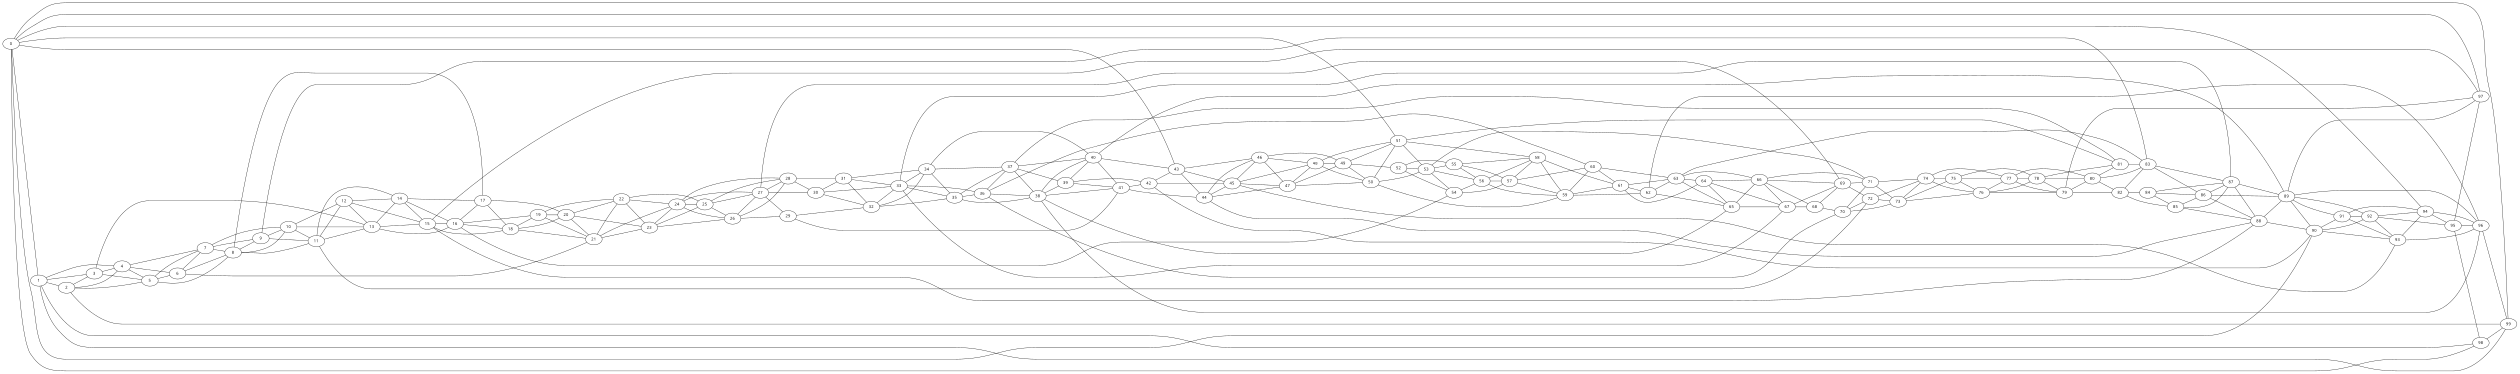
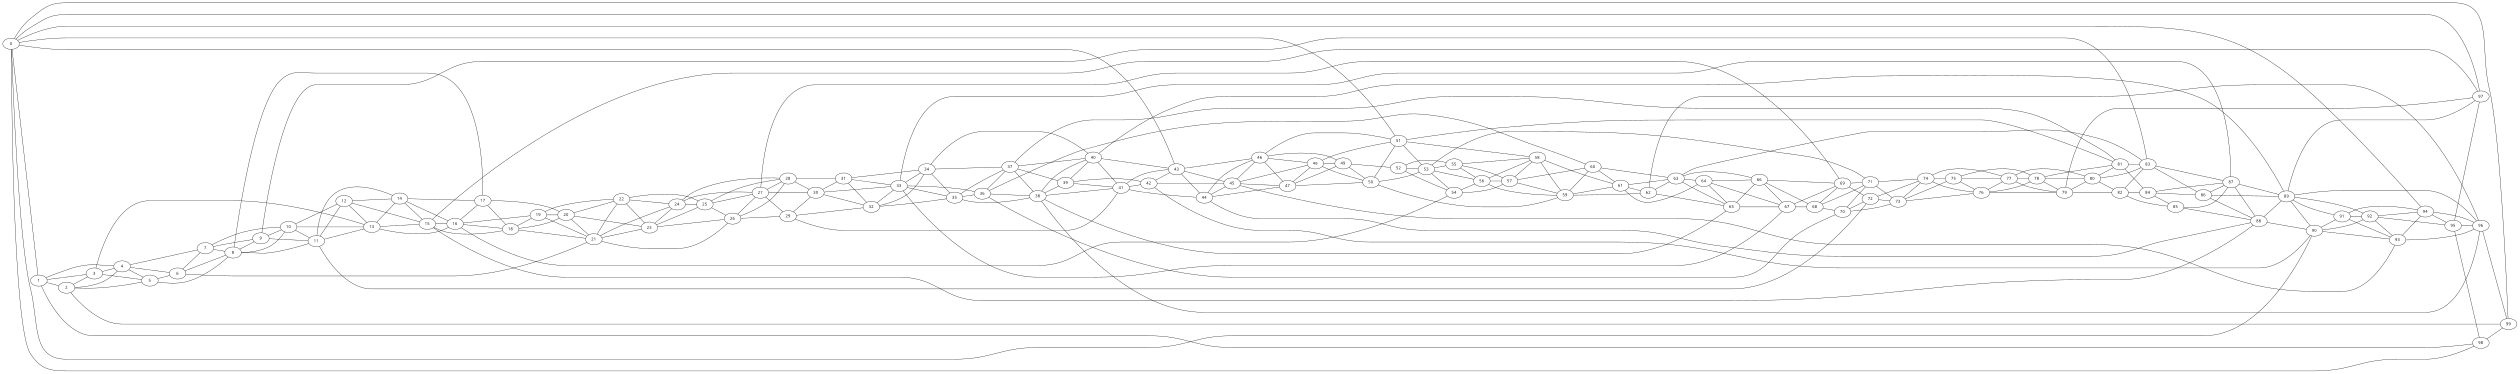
  strict graph {
    fontname="Open Sans"
    rankdir=LR
    node [fontname="Open Sans"]
    edge [fontname="Open Sans" is_available=True prob=1.0]
    0
    1
    43
    51
    90
    94
    97
    98
    99
    2
    3
    4
    44
    45
    46
    81
    53
    58
    93
    91
    92
    96
    95
    5
    13
    6
    7
    8
    14
    15
    16
    21
    9
    10
    11
    17
    22
    23
    24
    83
    12
    72
    18
    20
    87
    86
    73
    74
    88
    19
    54
    89
    56
    57
    25
    26
    27
    28
    29
    30
    69
    31
    32
    41
    33
    71
    34
    35
    42
    36
    67
    37
    40
    38
    60
    70
    68
    39
    65
    61
    63
    84
    66
    47
    48
    49
    50
    52
    59
    55
    62
    64
    75
    76
    77
    78
    79
    80
    82
    85
    0 -- 1 [prob=0.574174540685]
    0 -- 43 [prob=0.300126393452]
    0 -- 51 [prob=0.872060050224]
    0 -- 90 [prob=0.913113649447]
    0 -- 94 [prob=0.0406246232954]
    0 -- 97 [prob=0.808197519252]
    0 -- 98 [prob=0.342718159633]
    0 -- 99
    1 -- 98 [prob=0.902454196519]
-   1 -- 99
    1 -- 2 [prob=0.774312530823]
    1 -- 3 [prob=0.908465652375]
    1 -- 4
    43 -- 44 [prob=0.376175380962]
    43 -- 45 [prob=0.0285418550783]
    43 -- 46 [prob=0.187666027078]
    51 -- 81 [prob=0.873873292842]
    51 -- 53 [prob=0.523127842723]
    51 -- 58
    90 -- 93
    90 -- 91
    90 -- 92 [prob=0.391627984966]
    94 -- 96
    94 -- 95 [prob=0.481168238998]
    98 -- 99 [prob=0.92790474987]
    2 -- 99
    2 -- 3 [prob=0.0826061520697]
    2 -- 4 [prob=0.50022867686]
    2 -- 5 [prob=0.864543144718]
    3 -- 4 [prob=0.866261220836]
    3 -- 5 [prob=0.932255874289]
    3 -- 13
    4 -- 5 [prob=0.0211409243517]
    4 -- 6 [prob=0.971669360075]
    4 -- 7 [prob=0.16352741688]
    44 -- 45 [prob=0.203873382792]
    44 -- 46
    44 -- 88 [prob=0.61332022236]
    44 -- 47
    45 -- 46
    45 -- 93
    45 -- 47
    45 -- 48
    46 -- 47
    46 -- 48 [prob=0.514216919848]
    46 -- 49 [prob=0.203676436918]
    81 -- 83 [prob=0.682382804935]
+   81 -- 84 [prob=0.834713869624]
    53 -- 54
    53 -- 56 [prob=0.76808561746]
    53 -- 71 [prob=0.678051059848]
    53 -- 55 [prob=0.912679313524]
    58 -- 61
    58 -- 59 [prob=0.095149161901]
    93 -- 94 [prob=0.661917036784]
    93 -- 96 [prob=0.576961538557]
    91 -- 94 [prob=0.208824732872]
    91 -- 93 [prob=0.628745382019]
    91 -- 92 [prob=0.72495220775]
    92 -- 94 [prob=0.0900900784633]
    92 -- 93 [prob=0.588703989043]
    92 -- 95 [prob=0.831367950844]
    96 -- 99 [prob=0.604912627708]
    95 -- 97
    95 -- 98 [prob=0.433648139697]
    95 -- 96 [prob=0.00980728771416]
    5 -- 6 [prob=0.79332068569]
-   5 -- 7 [prob=0.928538061668]
    5 -- 8 [prob=0.752510243564]
    13 -- 14 [prob=0.0829686620408]
    13 -- 15
    13 -- 16 [prob=0.677702825834]
    6 -- 7
    6 -- 8 [prob=0.702469281309]
    6 -- 21
    7 -- 8 [prob=0.137341023602]
    7 -- 9 [prob=0.754578806448]
    7 -- 10
    8 -- 9
    8 -- 10 [prob=0.0217811927772]
    8 -- 11 [prob=0.4984635251]
    8 -- 17 [prob=0.958949705244]
    14 -- 15 [prob=0.998869554351]
    14 -- 16 [prob=0.183641892374]
    14 -- 17
    15 -- 97 [prob=0.645124711008]
    15 -- 16
    15 -- 18 [prob=0.395104398172]
    15 -- 88 [prob=0.65108198893]
    16 -- 17 [prob=0.241498875297]
    16 -- 18
    16 -- 19 [prob=0.591412229553]
    16 -- 54 [prob=0.600382205853]
    21 -- 22
    21 -- 23 [prob=0.38979629659]
    21 -- 24 [prob=0.267395852282]
    9 -- 10
    9 -- 11 [prob=0.441289263867]
    9 -- 83 [prob=0.0498508047237]
    10 -- 13
    10 -- 11 [prob=0.0729579737807]
    10 -- 12 [prob=0.713420474822]
    11 -- 13 [prob=0.673312115353]
    11 -- 14 [prob=0.211477445192]
    11 -- 12
    11 -- 72 [prob=0.978437121962]
    17 -- 18 [prob=0.234721308138]
    17 -- 20 [prob=0.162597198469]
    22 -- 23 [prob=0.579948318336]
    22 -- 24 [prob=0.187487339589]
    22 -- 25 [prob=0.807046821801]
    23 -- 24 [prob=0.223434726527]
    23 -- 25 [prob=0.957753512848]
    23 -- 26
    24 -- 25 [prob=0.518211220557]
-   24 -- 26 [prob=0.625626565361]
+   21 -- 26 [prob=0.625626565361]
    24 -- 27
    24 -- 28 [prob=0.0857338818014]
    83 -- 87 [prob=0.474004135802]
    83 -- 86
    12 -- 13 [prob=0.701406254961]
    12 -- 14 [prob=0.66069043176]
    12 -- 15 [prob=0.878835063927]
    72 -- 73 [prob=0.941814202943]
    72 -- 74 [prob=0.0600117057728]
    18 -- 21 [prob=0.895700968221]
    18 -- 20 [prob=0.00388753748577]
    18 -- 19 [prob=0.672157939444]
    20 -- 21
    20 -- 22 [prob=0.627353492365]
    20 -- 23 [prob=0.578710256735]
    87 -- 88 [prob=0.804353907449]
    87 -- 89 [prob=0.733577451478]
    86 -- 87
    86 -- 88
    86 -- 89
    73 -- 74
    73 -- 75 [prob=0.207367559743]
    73 -- 76
    74 -- 75 [prob=0.0461592206278]
    74 -- 76 [prob=0.312217984228]
    74 -- 77 [prob=0.563075007752]
    88 -- 90 [prob=0.932559279848]
    88 -- 89 [prob=0.0209982300385]
    19 -- 21 [prob=0.555732804528]
    19 -- 22 [prob=0.511407665259]
    19 -- 20 [prob=0.783353503031]
    54 -- 56 [prob=0.221229428679]
    54 -- 57 [prob=0.622420333776]
    89 -- 90
    89 -- 97 [prob=0.767207234833]
    89 -- 91
    89 -- 92 [prob=0.180159605178]
    89 -- 96 [prob=0.203508918439]
    56 -- 58 [prob=0.331728813562]
    56 -- 57 [prob=0.627802820482]
    56 -- 59 [prob=0.561302290114]
    57 -- 58 [prob=0.679935228862]
    57 -- 60 [prob=0.0164448658374]
    57 -- 59 [prob=0.841396250355]
    25 -- 26 [prob=0.872007119494]
    25 -- 27
    25 -- 28
    26 -- 27 [prob=0.0163333484444]
    26 -- 28
    26 -- 29 [prob=0.682773898978]
    27 -- 28 [prob=0.770594941747]
    27 -- 29 [prob=0.989599781962]
    27 -- 30
    27 -- 69 [prob=0.951889841855]
    28 -- 30 [prob=0.702939301635]
    28 -- 31 [prob=0.905973345849]
+   29 -- 30 [prob=0.235829010885]
    29 -- 32
    29 -- 41 [prob=0.00588762959489]
    30 -- 31 [prob=0.28851823981]
    30 -- 32 [prob=0.416772367403]
    30 -- 33 [prob=0.134668773452]
    69 -- 72 [prob=0.169434707598]
    69 -- 71
    31 -- 32 [prob=0.329125559855]
    31 -- 33 [prob=0.135003349529]
    31 -- 34 [prob=0.152407376767]
    32 -- 33 [prob=0.704374392959]
    32 -- 34
    32 -- 35
+   41 -- 43
    41 -- 44 [prob=0.189297693244]
    41 -- 42
    33 -- 87 [prob=0.544364672929]
    33 -- 34 [prob=0.991636558189]
    33 -- 35 [prob=0.92618788768]
    33 -- 36
    33 -- 67 [prob=0.518165382241]
    71 -- 73 [prob=0.176089112842]
    71 -- 74 [prob=0.887886553561]
    34 -- 35 [prob=0.674983837713]
    34 -- 37 [prob=0.63644079269]
    34 -- 40 [prob=0.559563314572]
    35 -- 36 [prob=0.385424364863]
    35 -- 37 [prob=0.0450882602557]
    35 -- 38 [prob=0.173837080141]
    42 -- 43 [prob=0.175801228864]
    42 -- 90 [prob=0.213200615463]
    42 -- 45
    36 -- 37
    36 -- 38
    36 -- 60 [prob=0.42834191081]
    36 -- 70
    67 -- 69 [prob=0.974064046096]
    67 -- 68 [prob=0.251976388902]
    37 -- 81
    37 -- 40 [prob=0.317034419093]
    37 -- 38 [prob=0.717344701732]
    37 -- 39 [prob=0.491947295119]
    40 -- 43 [prob=0.226681877756]
    40 -- 89 [prob=0.248804746361]
    40 -- 41 [prob=0.976767131873]
    38 -- 96 [prob=0.55353255204]
    38 -- 41 [prob=0.585456310022]
    38 -- 40 [prob=0.401921616686]
    38 -- 39 [prob=0.407725559075]
    38 -- 65 [prob=0.568256094669]
    60 -- 61 [prob=0.536960894188]
    60 -- 63
    70 -- 72
    70 -- 73 [prob=0.307984473959]
    70 -- 71
    68 -- 69 [prob=0.597656856306]
-   66 -- 71 [prob=0.945374820101]
+   68 -- 71 [prob=0.945374820101]
    68 -- 70
    39 -- 41 [prob=0.497228792766]
    39 -- 42 [prob=0.0480173937678]
    39 -- 40 [prob=0.810408803901]
    65 -- 67 [prob=0.203386412556]
    65 -- 66 [prob=0.073272676633]
    61 -- 63 [prob=0.554432404685]
    61 -- 62 [prob=0.398536490714]
    61 -- 64 [prob=0.445328860747]
    63 -- 83 [prob=0.568246187399]
    63 -- 65
    63 -- 66
    63 -- 64 [prob=0.472424990353]
    84 -- 87 [prob=0.816968407994]
    84 -- 86
    84 -- 85
    66 -- 69
    66 -- 67 [prob=0.768196947115]
    66 -- 68 [prob=0.942725263903]
    47 -- 48 [prob=0.559476347221]
    47 -- 49 [prob=0.214330052864]
    47 -- 50
    48 -- 51
    48 -- 49
    48 -- 50 [prob=0.610152508616]
-   49 -- 51 [prob=0.531492231227]
+   46 -- 51 [prob=0.531492231227]
    49 -- 50
    49 -- 52 [prob=0.14490947787]
    50 -- 51
    50 -- 53 [prob=0.92865029762]
    50 -- 59 [prob=0.98063465104]
    52 -- 53 [prob=0.387671116028]
    52 -- 54 [prob=0.458670449928]
    52 -- 55 [prob=0.510266494932]
    59 -- 60 [prob=0.72278386032]
    59 -- 61 [prob=0.657696696025]
    59 -- 62 [prob=0.956306767398]
    55 -- 58 [prob=0.21140942614]
    55 -- 56
    55 -- 57 [prob=0.604951100402]
    62 -- 96 [prob=0.190747927296]
    62 -- 65 [prob=0.509670076214]
    62 -- 63 [prob=0.898037398191]
    64 -- 67 [prob=0.863685999822]
    64 -- 65 [prob=0.580115472217]
    64 -- 66 [prob=0.0401602135742]
    75 -- 76 [prob=0.201136404244]
    75 -- 77 [prob=0.9691841451]
    75 -- 78 [prob=0.0826204947413]
    76 -- 77
    76 -- 78
    76 -- 79 [prob=0.361107315772]
    77 -- 78 [prob=0.679866458677]
    77 -- 79 [prob=0.0377884801138]
    77 -- 80 [prob=0.950275952503]
    78 -- 81 [prob=0.586300838977]
    78 -- 79 [prob=0.273167160974]
    78 -- 80 [prob=0.573557513718]
    79 -- 97 [prob=0.251060320118]
    79 -- 80
    79 -- 82 [prob=0.554253249173]
    80 -- 81
    80 -- 83 [prob=0.999460955618]
    80 -- 82 [prob=0.34282224719]
    82 -- 83 [prob=0.308242040347]
    82 -- 84
    82 -- 85
    85 -- 87
-   85 -- 86 [prob=0.848777433185]
    85 -- 88 [prob=0.0109998716995]
  }
